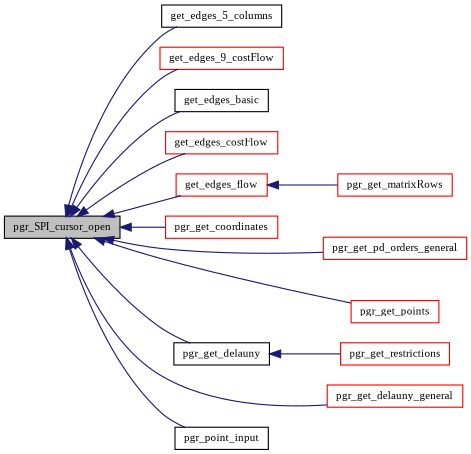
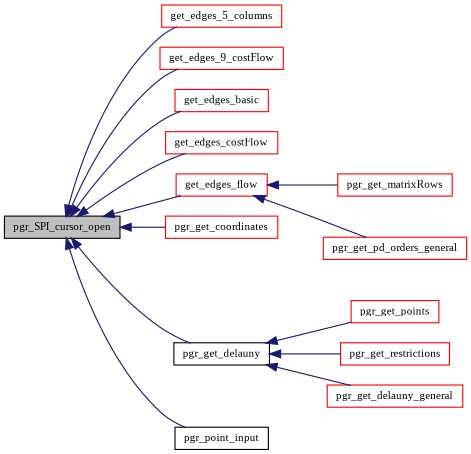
  digraph {
    fontname="Liberation Serif"
    rankdir=LR
    node [color=red fillcolor=white fontname="Liberation Serif" fontsize=10 shape=record style=filled]
    edge [color=midnightblue dir=back fontname="Liberation Serif" fontsize=10 labelfontname=Helvetica labelfontsize=10 style=solid]
    n1 [color=black fillcolor=grey75 fontcolor=black height=0.2 label=pgr_SPI_cursor_open width=0.4]
-   n2 [color=black height=0.2 label=get_edges_5_columns width=0.4]
+   n2 [height=0.2 label=get_edges_5_columns width=0.4]
    n3 [height=0.2 label=get_edges_9_costFlow width=0.4]
-   n4 [color=black height=0.2 label=get_edges_basic width=0.4]
+   n4 [height=0.2 label=get_edges_basic width=0.4]
    n5 [height=0.2 label=get_edges_costFlow width=0.4]
    n6 [height=0.2 label=get_edges_flow width=0.4]
    n7 [height=0.2 label=pgr_get_coordinates width=0.4]
    n8 [color=black height=0.2 label=pgr_get_delauny width=0.4]
    n9 [height=0.2 label=pgr_get_pd_orders_general width=0.4]
    n10 [height=0.2 label=pgr_get_points width=0.4]
    n11 [height=0.2 label=pgr_get_delauny_general width=0.4]
    n12 [color=black height=0.2 label=pgr_point_input width=0.4]
    n13 [height=0.2 label=pgr_get_matrixRows width=0.4]
    n14 [height=0.2 label=pgr_get_restrictions width=0.4]
    n1 -> n2
    n1 -> n3
    n1 -> n4
    n1 -> n5
    n1 -> n6
    n1 -> n7
    n1 -> n8
-   n1 -> n9
-   n1 -> n10
-   n1 -> n11
+   n6 -> n9
+   n8 -> n10
+   n8 -> n11
    n1 -> n12
    n6 -> n13
    n8 -> n14
  }
